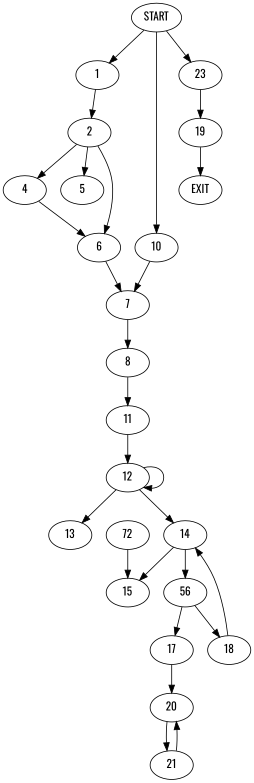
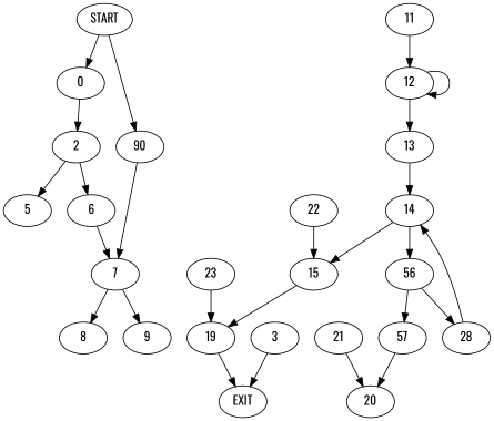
  digraph {
    fontname=Oswald
    node [fontname=Oswald]
    edge [fontname=Oswald]
    n1 [label=START]
-   1
-   10
+   1 [label=0]
+   10 [label=90]
    23
    2
    7
    19
    n8 [label=EXIT]
-   4
    5
    6
+   3
    8
+   9
    11
    12
    13
    14
    15
    n20 [label=56]
-   17
-   18
+   17 [label=57]
+   18 [label=28]
    20
    21
-   22 [label=72]
+   22
    n1 -> 1
    n1 -> 10
-   n1 -> 23
    1 -> 2
    10 -> 7
    23 -> 19
-   2 -> 4
    2 -> 5
    2 -> 6
    7 -> 8
+   7 -> 9
    19 -> n8
-   4 -> 6
    6 -> 7
-   8 -> 11
+   3 -> n8
    11 -> 12
    12 -> 12
    12 -> 13
-   12 -> 14
+   13 -> 14
    14 -> 15
    14 -> n20
+   15 -> 19
    n20 -> 17
    n20 -> 18
    17 -> 20
    18 -> 14
-   20 -> 21
    21 -> 20
    22 -> 15
  }
